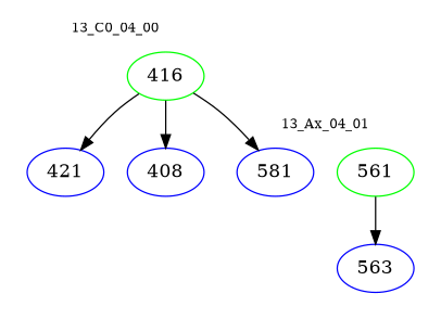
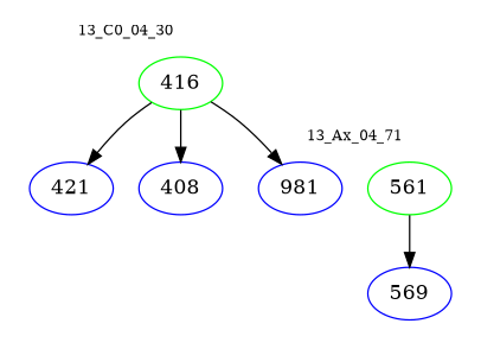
  digraph {
    node [color=blue]
    edge [color=black]
    n1 [color=green label=561]
-   n2 [label=563]
-   n3 [label=581]
+   n2 [label=569]
+   n3 [label=981]
    n4 [color=green label=416]
    n5 [label=421]
    n6 [label=408]
    subgraph cluster_1 {
      color=white
      fontsize=10
-     label="13_Ax_04_01"
+     label="13_Ax_04_71"
      n1
      n2
      n3
    }
    subgraph cluster_2 {
      color=white
      fontsize=10
-     label="13_C0_04_00"
+     label="13_C0_04_30"
      n4
      n5
      n6
    }
    n1 -> n2
    n4 -> n3
    n4 -> n5
    n4 -> n6
  }
